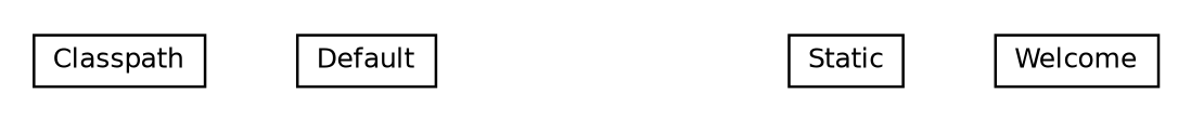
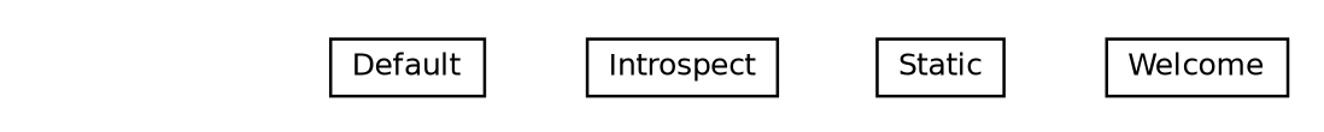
  digraph {
    nodesep=0.25
    ranksep=0.5
    node [fontcolor=black fontname=Helvetica fontsize=10.0 shape=plaintext]
-   n1 [label=<<table title="io.werval.controllers.Classpath" border="0" cellborder="1" cellspacing="0" cellpadding="2" port="p" href="./Classpath.html"> 		<tr><td><table border="0" cellspacing="0" cellpadding="1"> <tr><td align="center" balign="center"> Classpath </td></tr> 		</table></td></tr> 		</table>>]
    n2 [label=<<table title="io.werval.controllers.Default" border="0" cellborder="1" cellspacing="0" cellpadding="2" port="p" href="./Default.html"> 		<tr><td><table border="0" cellspacing="0" cellpadding="1"> <tr><td align="center" balign="center"> Default </td></tr> 		</table></td></tr> 		</table>>]
+   n3 [label=<<table title="io.werval.controllers.Introspect" border="0" cellborder="1" cellspacing="0" cellpadding="2" port="p" href="./Introspect.html"> 		<tr><td><table border="0" cellspacing="0" cellpadding="1"> <tr><td align="center" balign="center"> Introspect </td></tr> 		</table></td></tr> 		</table>>]
    n4 [label=<<table title="io.werval.controllers.Static" border="0" cellborder="1" cellspacing="0" cellpadding="2" port="p" href="./Static.html"> 		<tr><td><table border="0" cellspacing="0" cellpadding="1"> <tr><td align="center" balign="center"> Static </td></tr> 		</table></td></tr> 		</table>>]
    n5 [label=<<table title="io.werval.controllers.Welcome" border="0" cellborder="1" cellspacing="0" cellpadding="2" port="p" href="./Welcome.html"> 		<tr><td><table border="0" cellspacing="0" cellpadding="1"> <tr><td align="center" balign="center"> Welcome </td></tr> 		</table></td></tr> 		</table>>]
  }
